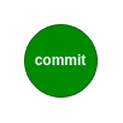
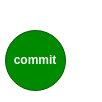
  <mxCell id="0" />
  <mxCell id="1" parent="0" />
- <mxCell id="2" value="commit" style="ellipse;whiteSpace=wrap;html=1;aspect=fixed;fillColor=#008a00;strokeColor=#005700;fontColor=#ffffff;fontStyle=1" parent="1" vertex="1"><mxGeometry x="20" y="20" width="60" height="60" as="geometry" /></mxCell>
+ <mxCell id="2" value="commit" style="ellipse;whiteSpace=wrap;html=1;aspect=fixed;fillColor=#008a00;strokeColor=#005700;fontColor=#ffffff;fontStyle=1" parent="1" vertex="1"><mxGeometry x="5" y="30" width="60" height="60" as="geometry" /></mxCell>
